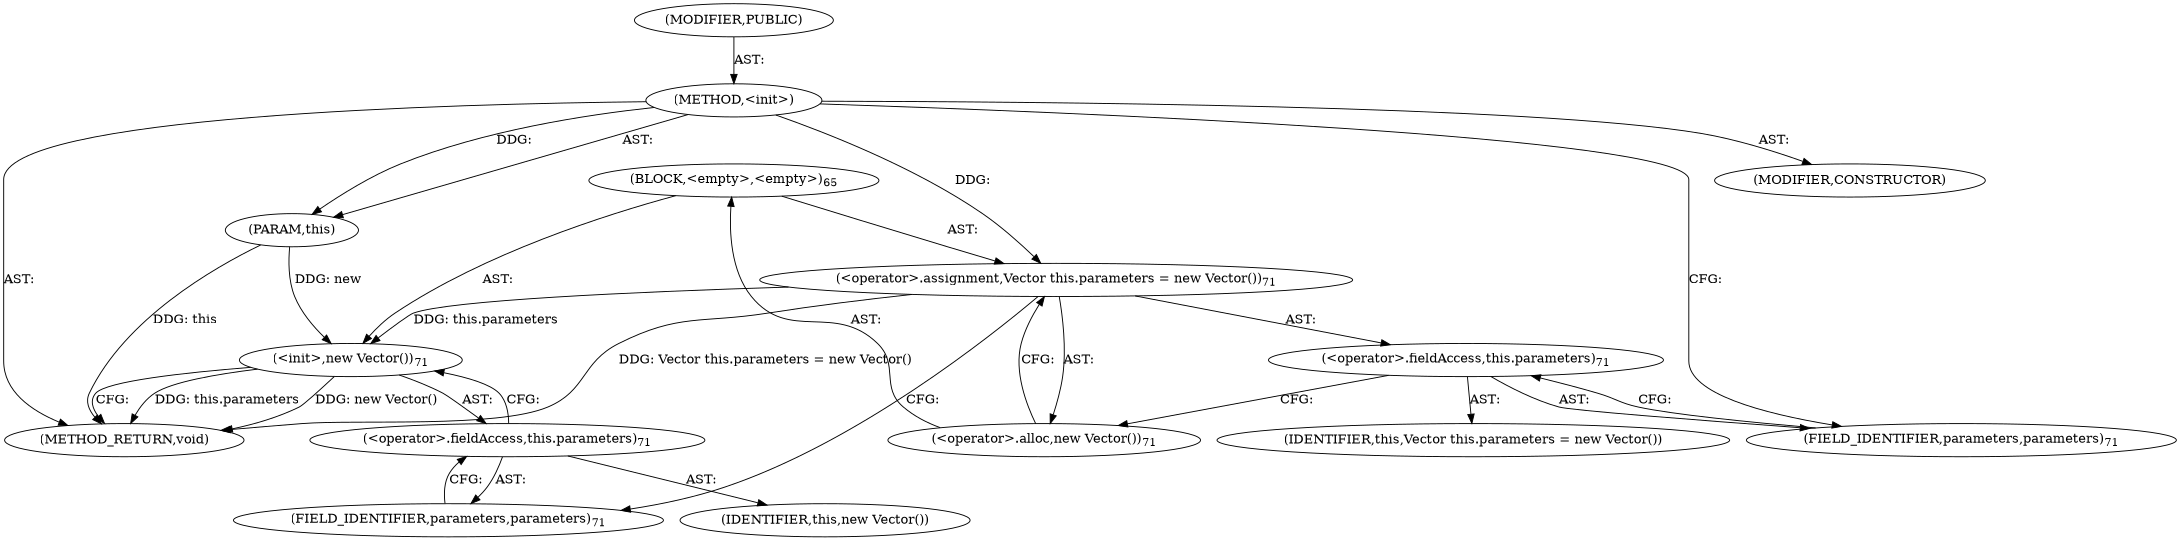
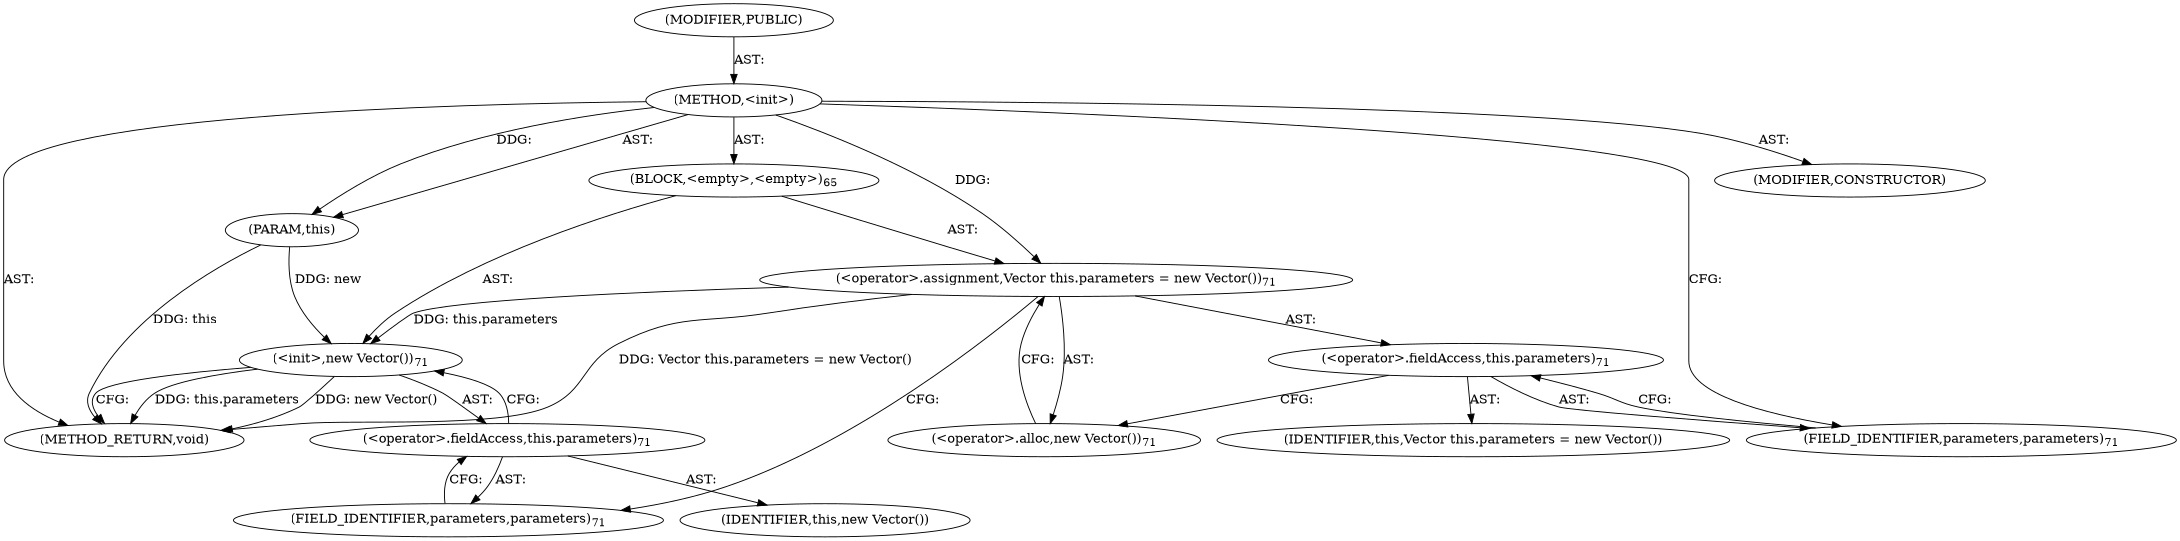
  digraph {
    n1 [label=<(METHOD,&lt;init&gt;)>]
    n2 [label=<(PARAM,this)>]
    n3 [label=<(BLOCK,&lt;empty&gt;,&lt;empty&gt;)<SUB>65</SUB>>]
    n4 [label=<(&lt;operator&gt;.assignment,Vector this.parameters = new Vector())<SUB>71</SUB>>]
    n5 [label=<(FIELD_IDENTIFIER,parameters,parameters)<SUB>71</SUB>>]
    n6 [label=<(MODIFIER,CONSTRUCTOR)>]
    n7 [label=<(METHOD_RETURN,void)>]
    n8 [label=<(&lt;init&gt;,new Vector())<SUB>71</SUB>>]
    n9 [label=<(&lt;operator&gt;.fieldAccess,this.parameters)<SUB>71</SUB>>]
    n10 [label=<(&lt;operator&gt;.alloc,new Vector())<SUB>71</SUB>>]
    n11 [label=<(FIELD_IDENTIFIER,parameters,parameters)<SUB>71</SUB>>]
    n12 [label=<(MODIFIER,PUBLIC)>]
    n13 [label=<(&lt;operator&gt;.fieldAccess,this.parameters)<SUB>71</SUB>>]
    n14 [label=<(IDENTIFIER,this,Vector this.parameters = new Vector())>]
    n15 [label=<(IDENTIFIER,this,new Vector())>]
    n1 -> n2 [label="AST: "]
    n1 -> n2 [label="DDG: "]
-   n10 -> n3 [label="AST: "]
+   n1 -> n3 [label="AST: "]
    n1 -> n4 [label="DDG: "]
    n1 -> n5 [label="CFG: "]
    n1 -> n6 [label="AST: "]
    n1 -> n7 [label="AST: "]
    n2 -> n7 [label="DDG: this"]
    n2 -> n8 [label="DDG: new"]
    n3 -> n4 [label="AST: "]
    n3 -> n8 [label="AST: "]
    n4 -> n7 [label="DDG: Vector this.parameters = new Vector()"]
    n4 -> n8 [label="DDG: this.parameters"]
    n4 -> n9 [label="AST: "]
    n4 -> n10 [label="AST: "]
    n4 -> n11 [label="CFG: "]
    n5 -> n9 [label="CFG: "]
    n8 -> n7 [label="CFG: "]
    n8 -> n7 [label="DDG: this.parameters"]
    n8 -> n7 [label="DDG: new Vector()"]
    n8 -> n13 [label="AST: "]
    n9 -> n5 [label="AST: "]
    n9 -> n10 [label="CFG: "]
    n9 -> n14 [label="AST: "]
    n10 -> n4 [label="CFG: "]
    n11 -> n13 [label="CFG: "]
    n12 -> n1 [label="AST: "]
    n13 -> n8 [label="CFG: "]
    n13 -> n11 [label="AST: "]
    n13 -> n15 [label="AST: "]
  }
